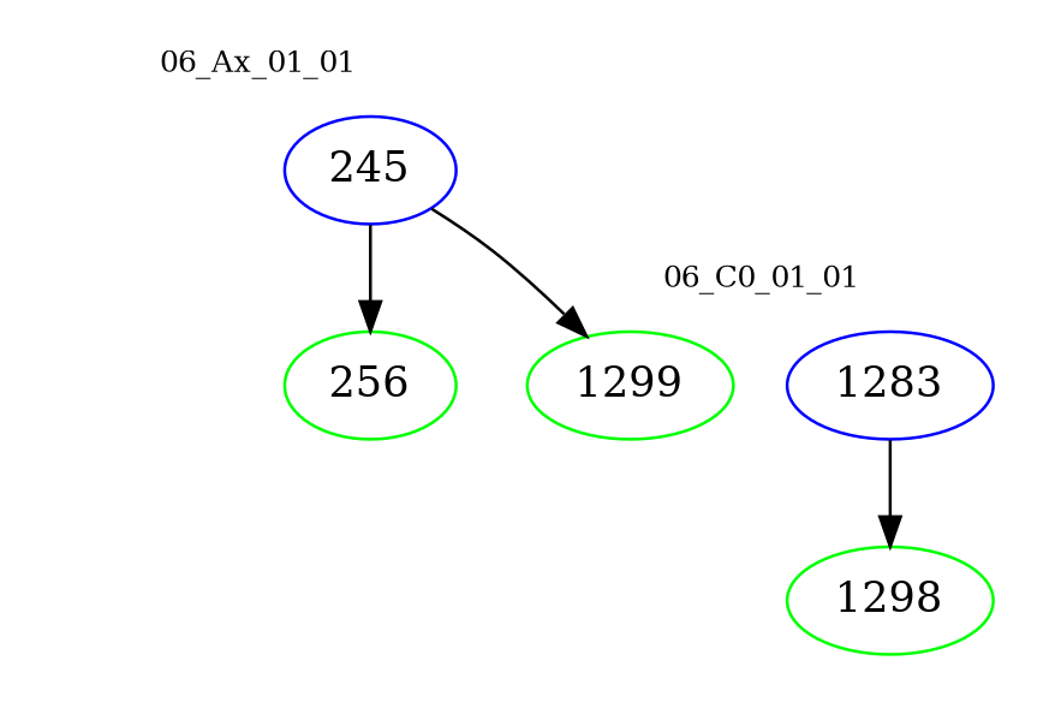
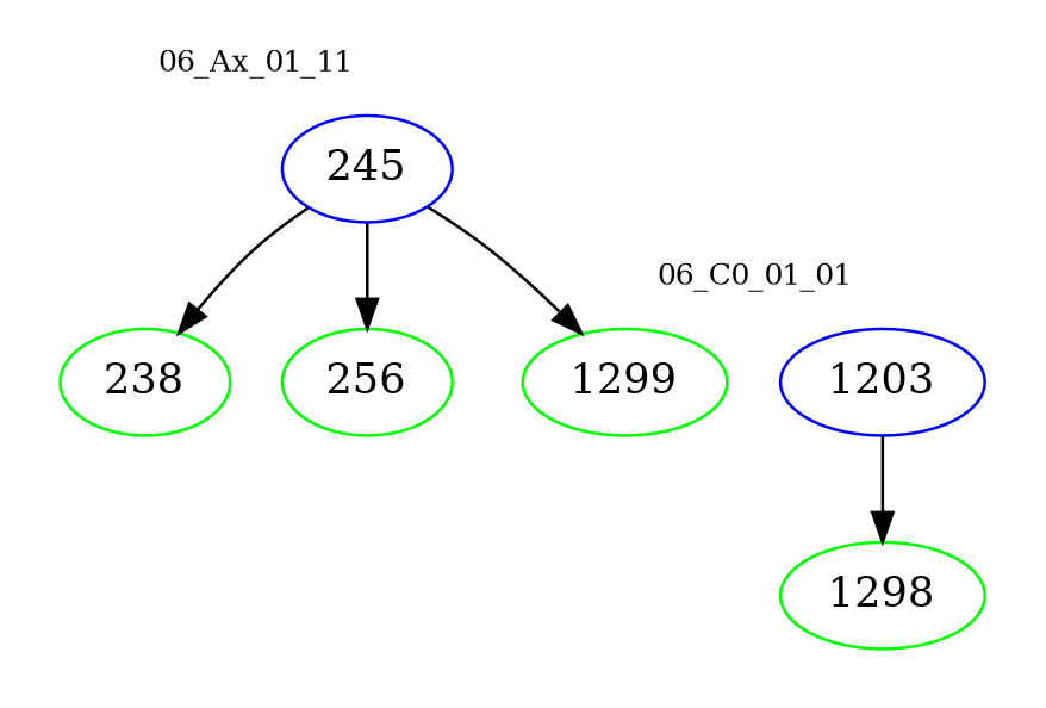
  digraph {
    fontname="DejaVu Serif"
    node [color=green fontname="DejaVu Serif"]
    edge [color=black fontname="DejaVu Serif"]
    n1 [color=blue label=245]
+   n2 [label=238]
    n3 [label=256]
-   n4 [color=blue label=1283]
+   n4 [color=blue label=1203]
    n5 [label=1298]
    n6 [label=1299]
    subgraph cluster_1 {
      color=white
      fontsize=10
-     label="06_Ax_01_01"
+     label="06_Ax_01_11"
      n1
+     n2
      n3
    }
    subgraph cluster_2 {
      color=white
      fontsize=10
      label="06_C0_01_01"
      n4
      n5
      n6
    }
+   n1 -> n2
    n1 -> n3
    n1 -> n6
    n4 -> n5
  }
